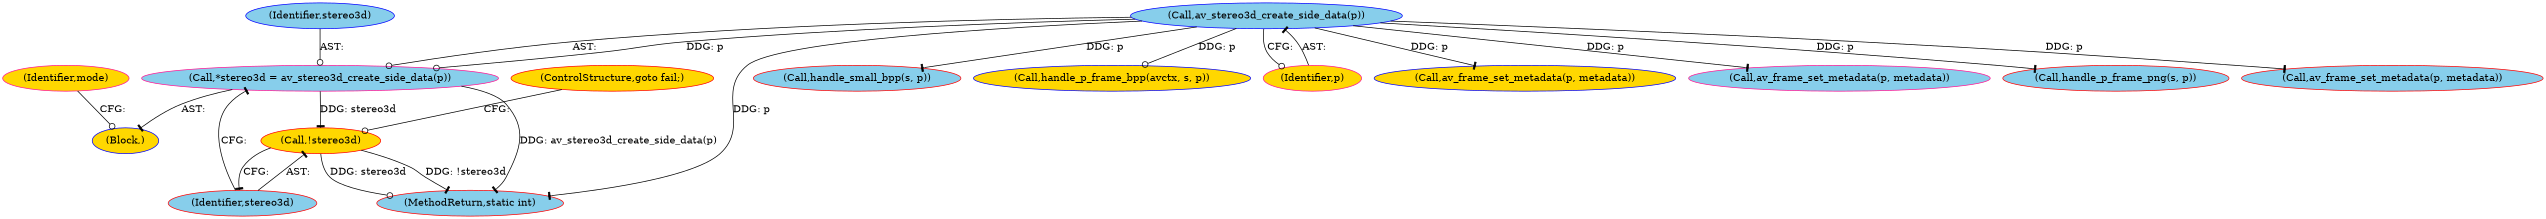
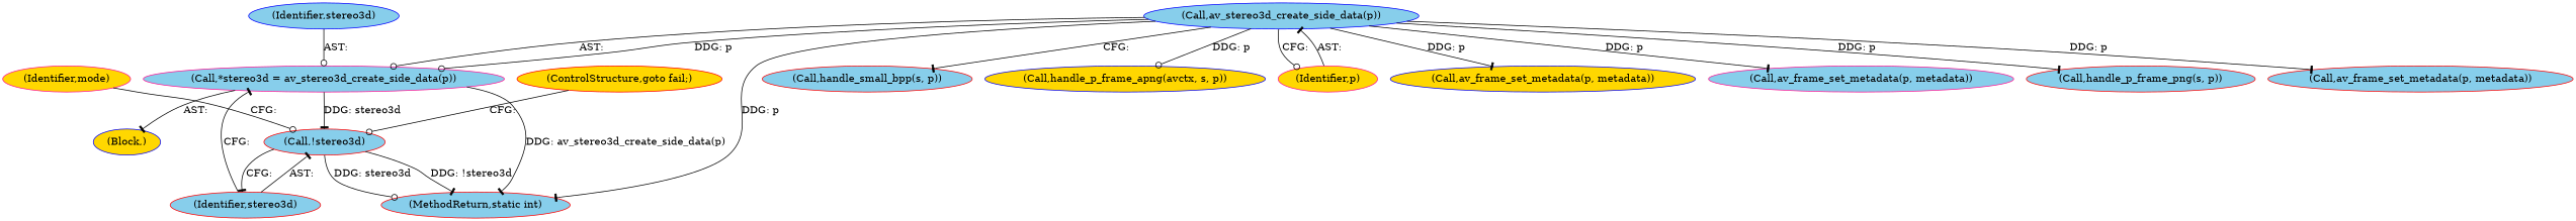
  digraph {
    node [color=red fillcolor=skyblue style=filled]
    edge [arrowhead=tee]
    n1 [color=deeppink label="(Call,*stereo3d = av_stereo3d_create_side_data(p))"]
-   n2 [fillcolor=gold label="(Call,!stereo3d)"]
+   n2 [label="(Call,!stereo3d)"]
    n3 [color=blue fillcolor=gold label="(Block,)"]
    n4 [label="(MethodReturn,static int)"]
    n5 [color=blue label="(Call,av_stereo3d_create_side_data(p))"]
    n6 [label="(Call,handle_small_bpp(s, p))"]
-   n7 [color=blue fillcolor=gold label="(Call,handle_p_frame_bpp(avctx, s, p))"]
+   n7 [color=blue fillcolor=gold label="(Call,handle_p_frame_apng(avctx, s, p))"]
    n8 [color=deeppink fillcolor=gold label="(Identifier,p)"]
    n9 [color=blue fillcolor=gold label="(Call,av_frame_set_metadata(p, metadata))"]
    n10 [color=deeppink label="(Call,av_frame_set_metadata(p, metadata))"]
    n11 [label="(Call,handle_p_frame_png(s, p))"]
    n12 [label="(Call,av_frame_set_metadata(p, metadata))"]
    n13 [label="(Identifier,stereo3d)"]
    n14 [fillcolor=gold label="(ControlStructure,goto fail;)"]
    n15 [color=deeppink fillcolor=gold label="(Identifier,mode)"]
    n16 [color=blue label="(Identifier,stereo3d)"]
    n1 -> n2 [label="DDG: stereo3d"]
    n1 -> n3 [label="AST: "]
    n1 -> n4 [label="DDG: av_stereo3d_create_side_data(p)"]
    n2 -> n4 [label="DDG: !stereo3d"]
    n2 -> n4 [arrowhead=odot label="DDG: stereo3d"]
    n2 -> n13 [label="CFG: "]
    n5 -> n1 [arrowhead=odot label="AST: "]
    n5 -> n1 [arrowhead=odot label="DDG: p"]
    n5 -> n4 [label="DDG: p"]
-   n5 -> n6 [label="DDG: p"]
+   n5 -> n6 [label="CFG: "]
    n5 -> n7 [arrowhead=odot label="DDG: p"]
    n5 -> n8 [arrowhead=odot label="CFG: "]
    n5 -> n9 [label="DDG: p"]
    n5 -> n10 [label="DDG: p"]
    n5 -> n11 [label="DDG: p"]
    n5 -> n12 [label="DDG: p"]
    n8 -> n5 [label="AST: "]
    n13 -> n1 [label="CFG: "]
    n13 -> n2 [label="AST: "]
    n14 -> n2 [arrowhead=odot label="CFG: "]
-   n15 -> n3 [arrowhead=odot label="CFG: "]
+   n15 -> n2 [arrowhead=odot label="CFG: "]
    n16 -> n1 [arrowhead=odot label="AST: "]
  }
